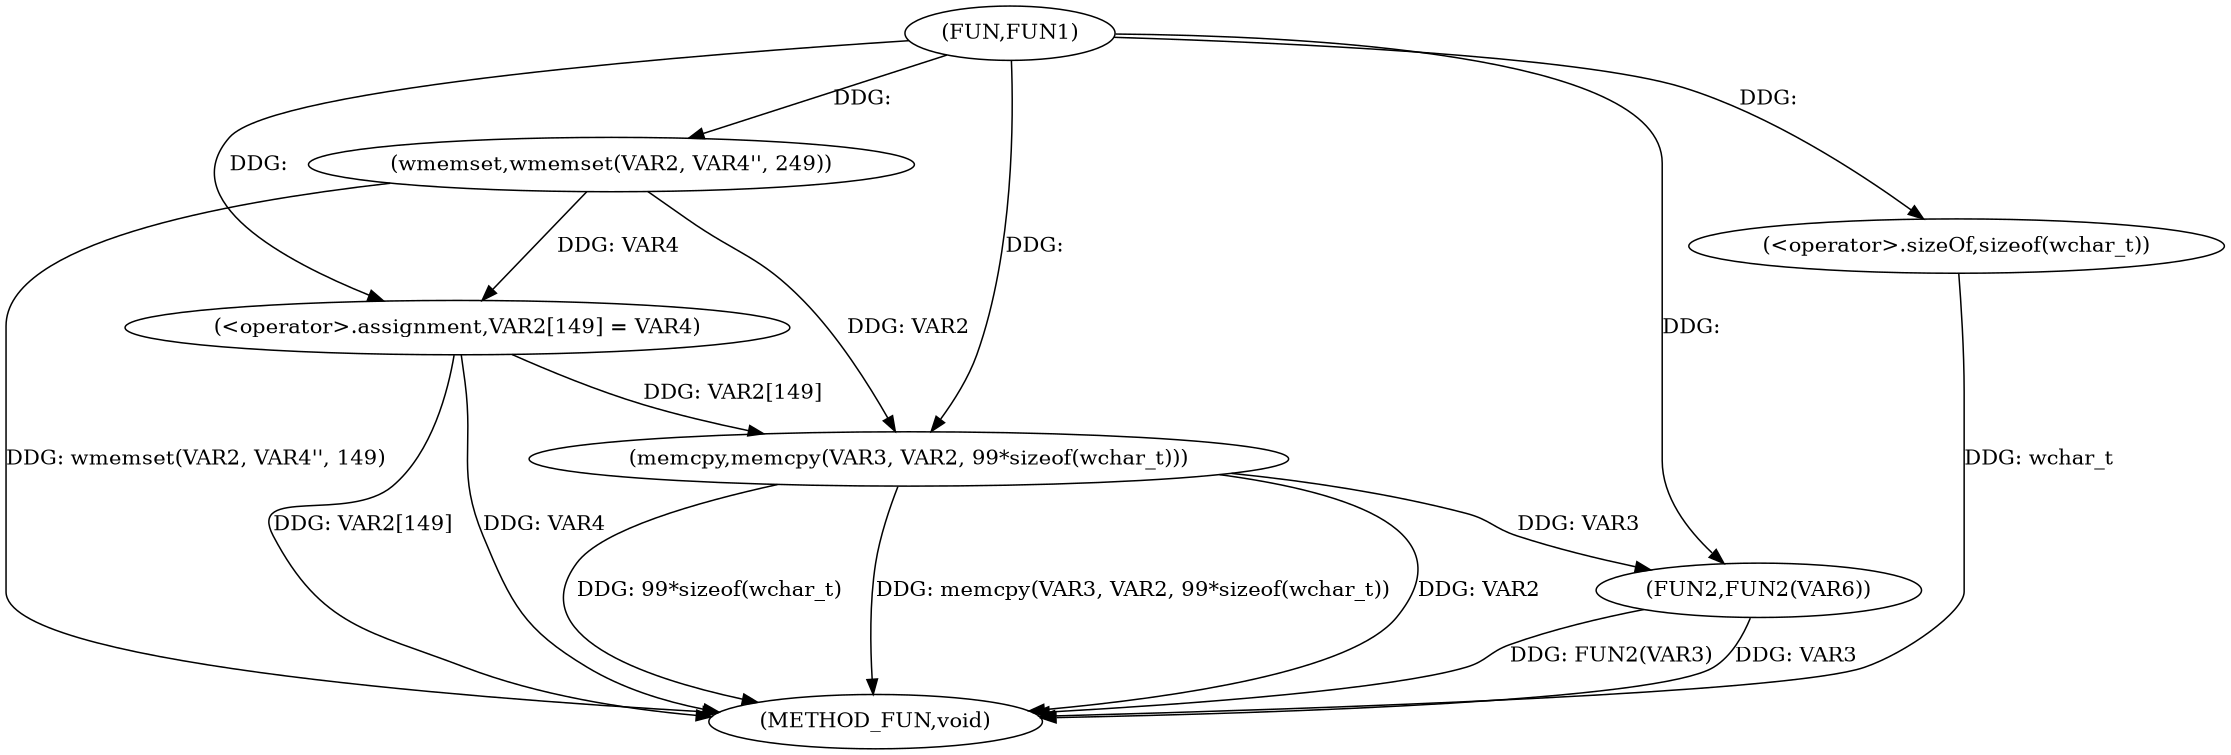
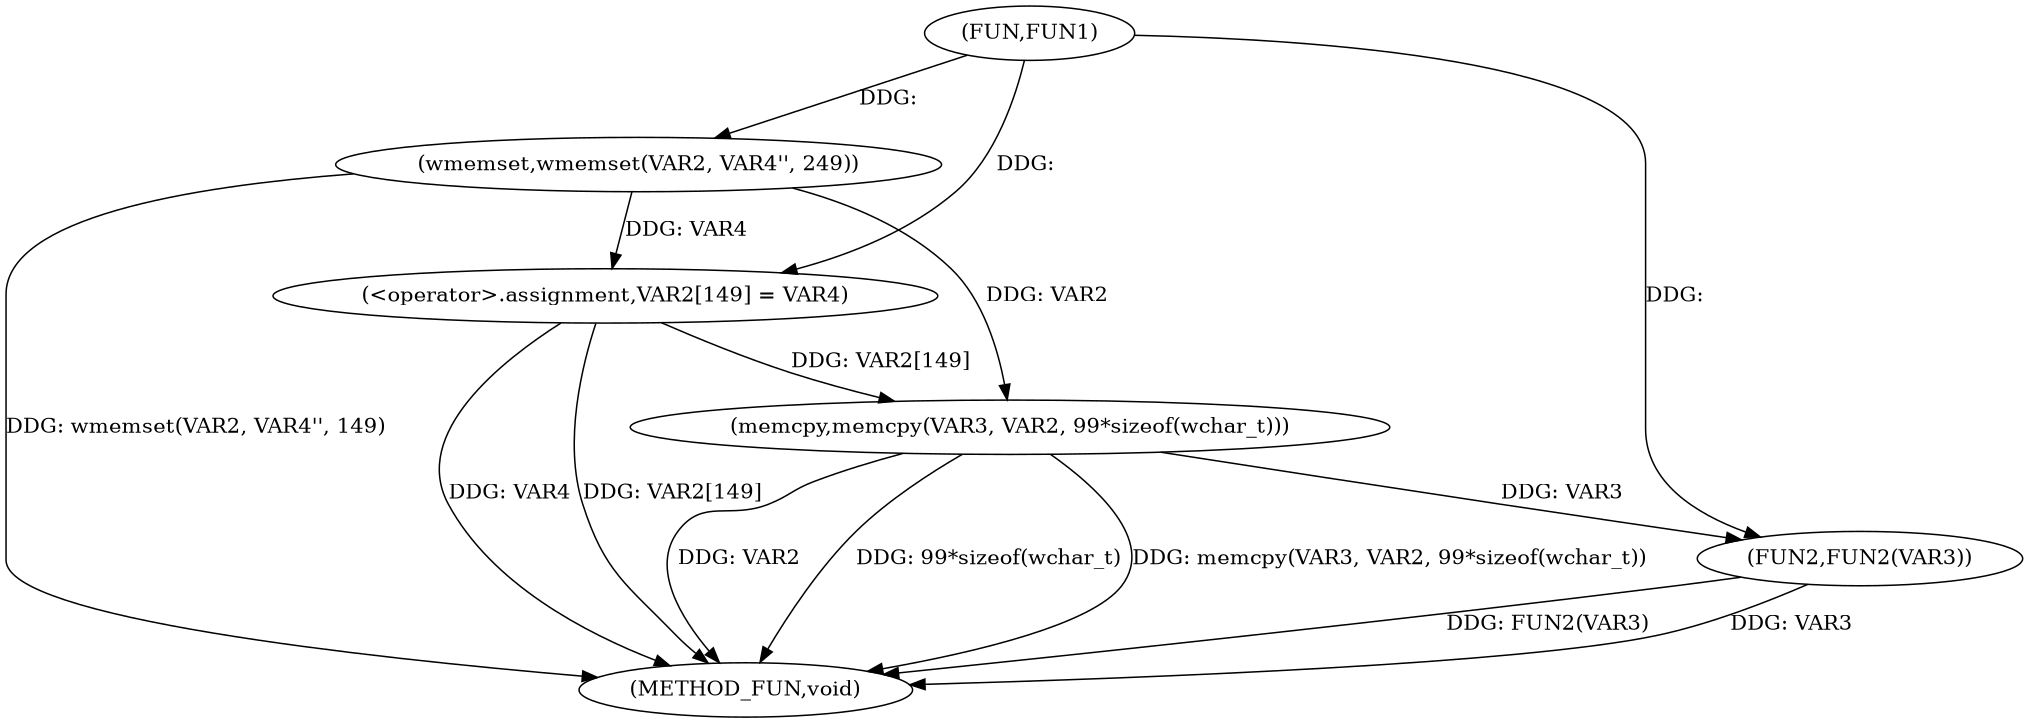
  digraph {
    n1 [label="(FUN,FUN1)"]
    n2 [label="(wmemset,wmemset(VAR2, VAR4'', 249))"]
    n3 [label="(<operator>.assignment,VAR2[149] = VAR4)"]
    n4 [label="(memcpy,memcpy(VAR3, VAR2, 99*sizeof(wchar_t)))"]
-   n5 [label="(<operator>.sizeOf,sizeof(wchar_t))"]
-   n6 [label="(FUN2,FUN2(VAR6))"]
+   n6 [label="(FUN2,FUN2(VAR3))"]
    n7 [label="(METHOD_FUN,void)"]
    n1 -> n2 [label="DDG: "]
    n1 -> n3 [label="DDG: "]
-   n1 -> n4 [label="DDG: "]
-   n1 -> n5 [label="DDG: "]
    n1 -> n6 [label="DDG: "]
    n2 -> n3 [label="DDG: VAR4"]
    n2 -> n4 [label="DDG: VAR2"]
    n2 -> n7 [label="DDG: wmemset(VAR2, VAR4'', 149)"]
    n3 -> n4 [label="DDG: VAR2[149]"]
    n3 -> n7 [label="DDG: VAR2[149]"]
    n3 -> n7 [label="DDG: VAR4"]
    n4 -> n6 [label="DDG: VAR3"]
    n4 -> n7 [label="DDG: VAR2"]
    n4 -> n7 [label="DDG: 99*sizeof(wchar_t)"]
    n4 -> n7 [label="DDG: memcpy(VAR3, VAR2, 99*sizeof(wchar_t))"]
-   n5 -> n7 [label="DDG: wchar_t"]
    n6 -> n7 [label="DDG: FUN2(VAR3)"]
    n6 -> n7 [label="DDG: VAR3"]
  }
